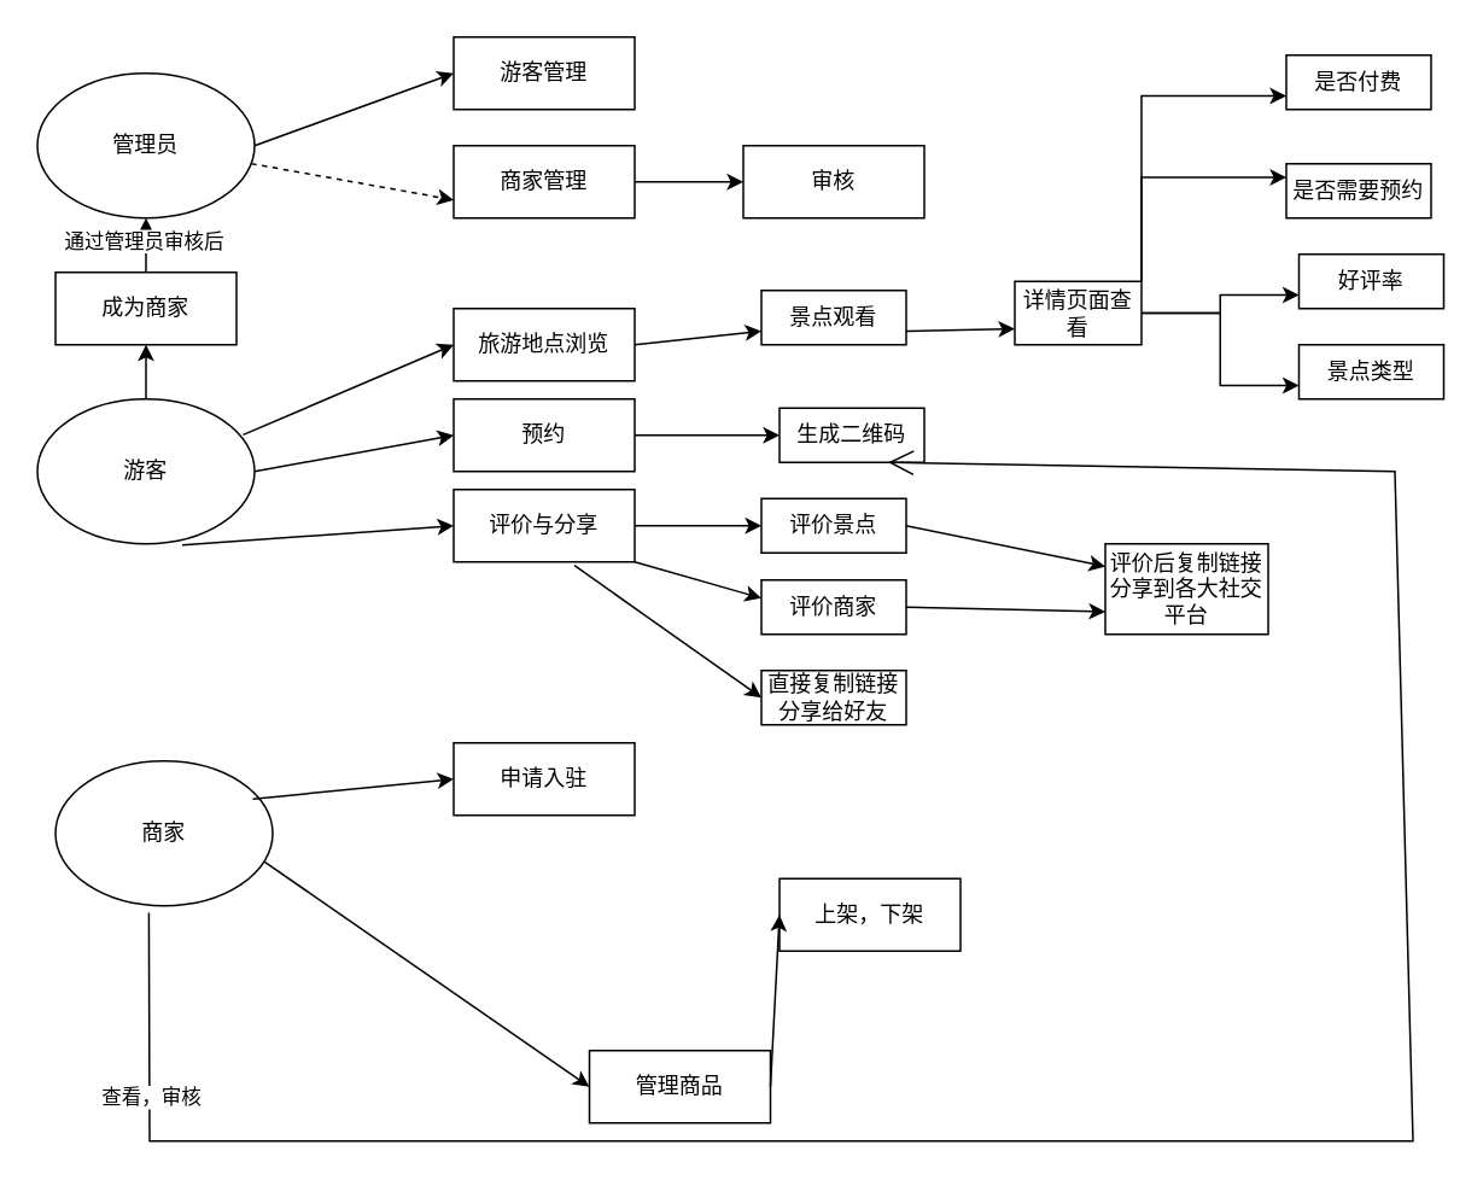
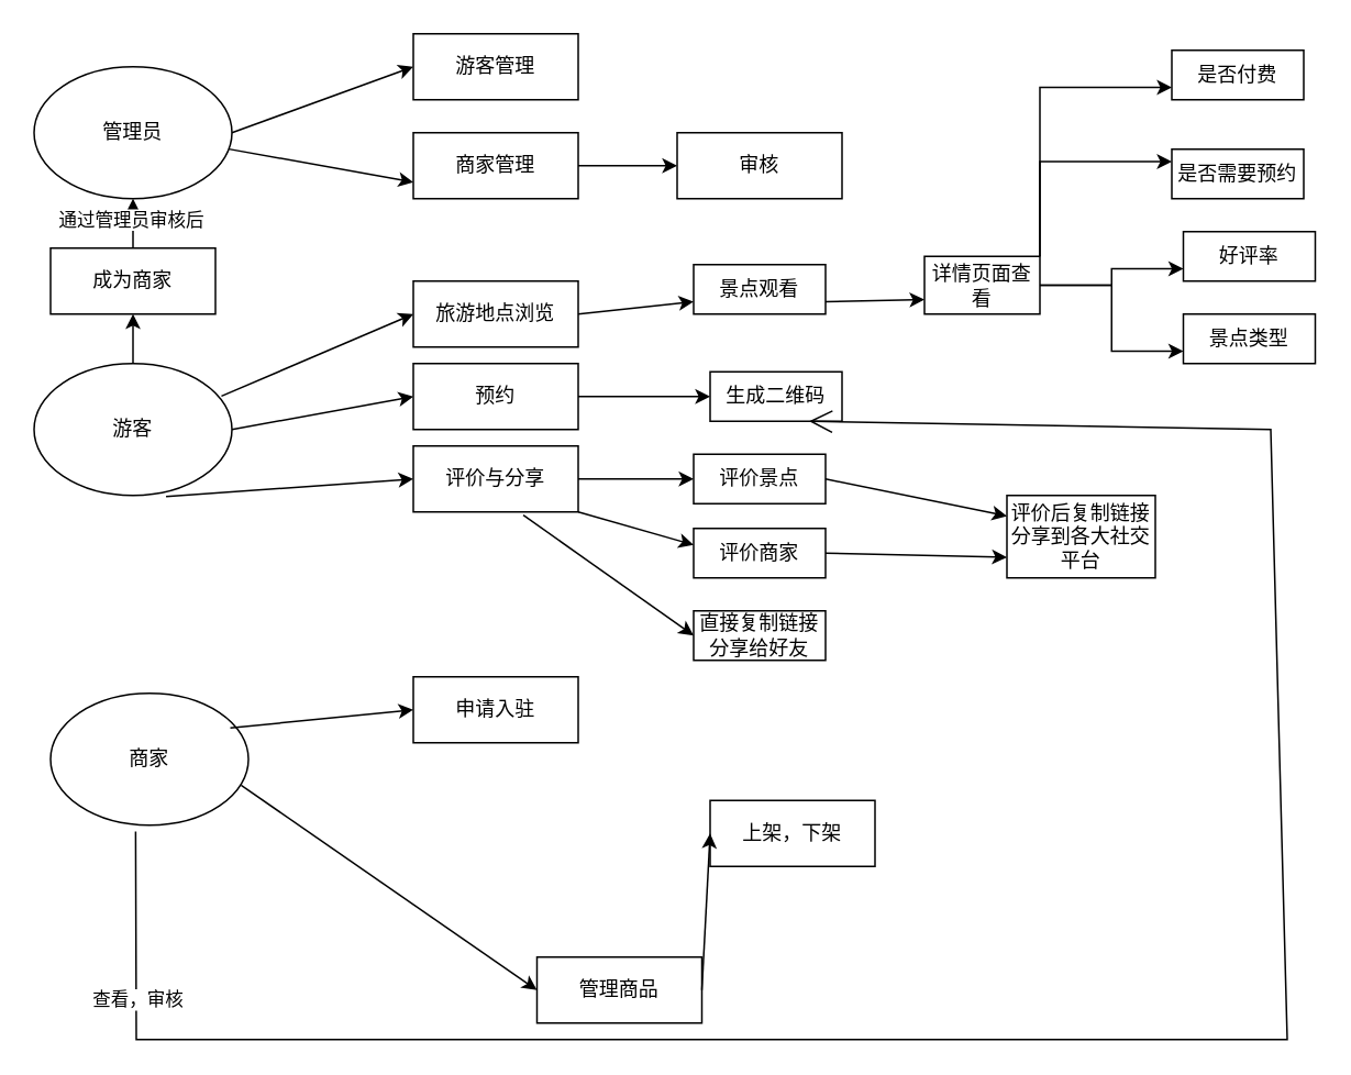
  <mxCell id="0" />
  <mxCell id="1" parent="0" />
  <mxCell id="2" value="管理员" style="ellipse;whiteSpace=wrap;html=1;" vertex="1" parent="1"><mxGeometry x="20" y="40" width="120" height="80" as="geometry" /></mxCell>
  <mxCell id="3" value="游客" style="ellipse;whiteSpace=wrap;html=1;" vertex="1" parent="1"><mxGeometry x="20" y="220" width="120" height="80" as="geometry" /></mxCell>
  <mxCell id="4" value="商家" style="ellipse;whiteSpace=wrap;html=1;" vertex="1" parent="1"><mxGeometry x="30" y="420" width="120" height="80" as="geometry" /></mxCell>
  <mxCell id="5" value="游客管理" style="rounded=0;whiteSpace=wrap;html=1;" vertex="1" parent="1"><mxGeometry x="250" y="20" width="100" height="40" as="geometry" /></mxCell>
  <mxCell id="6" value="商家管理" style="rounded=0;whiteSpace=wrap;html=1;" vertex="1" parent="1"><mxGeometry x="250" y="80" width="100" height="40" as="geometry" /></mxCell>
  <mxCell id="7" value="旅游地点浏览" style="rounded=0;whiteSpace=wrap;html=1;" vertex="1" parent="1"><mxGeometry x="250" y="170" width="100" height="40" as="geometry" /></mxCell>
  <mxCell id="8" value="预约" style="rounded=0;whiteSpace=wrap;html=1;" vertex="1" parent="1"><mxGeometry x="250" y="220" width="100" height="40" as="geometry" /></mxCell>
  <mxCell id="9" value="评价与分享" style="rounded=0;whiteSpace=wrap;html=1;" vertex="1" parent="1"><mxGeometry x="250" y="270" width="100" height="40" as="geometry" /></mxCell>
  <mxCell id="10" value="申请入驻" style="rounded=0;whiteSpace=wrap;html=1;" vertex="1" parent="1"><mxGeometry x="250" y="410" width="100" height="40" as="geometry" /></mxCell>
  <mxCell id="11" value="管理商品" style="rounded=0;whiteSpace=wrap;html=1;" vertex="1" parent="1"><mxGeometry x="325" y="580" width="100" height="40" as="geometry" /></mxCell>
  <mxCell id="12" value="" style="endArrow=classic;html=1;rounded=0;exitX=1;exitY=0.5;exitDx=0;exitDy=0;entryX=0;entryY=0.5;entryDx=0;entryDy=0;" edge="1" parent="1" source="2" target="5"><mxGeometry width="50" height="50" relative="1" as="geometry"><mxPoint x="170" y="100" as="sourcePoint" /><mxPoint x="220" y="50" as="targetPoint" /></mxGeometry></mxCell>
- <mxCell id="13" value="" style="endArrow=classic;html=1;rounded=0;entryX=0;entryY=0.75;entryDx=0;entryDy=0;dashed=1;" edge="1" parent="1" source="2" target="6"><mxGeometry width="50" height="50" relative="1" as="geometry"><mxPoint x="140" y="200" as="sourcePoint" /><mxPoint x="190" y="150" as="targetPoint" /></mxGeometry></mxCell>
+ <mxCell id="13" value="" style="endArrow=classic;html=1;rounded=0;entryX=0;entryY=0.75;entryDx=0;entryDy=0;" edge="1" parent="1" source="2" target="6"><mxGeometry width="50" height="50" relative="1" as="geometry"><mxPoint x="140" y="200" as="sourcePoint" /><mxPoint x="190" y="150" as="targetPoint" /></mxGeometry></mxCell>
  <mxCell id="14" value="" style="endArrow=classic;html=1;rounded=0;entryX=0;entryY=0.5;entryDx=0;entryDy=0;exitX=1;exitY=0.5;exitDx=0;exitDy=0;" edge="1" parent="1" source="3" target="8"><mxGeometry width="50" height="50" relative="1" as="geometry"><mxPoint x="220" y="320" as="sourcePoint" /><mxPoint x="332" y="340" as="targetPoint" /></mxGeometry></mxCell>
  <mxCell id="15" value="" style="endArrow=classic;html=1;rounded=0;entryX=0;entryY=0.5;entryDx=0;entryDy=0;exitX=0.667;exitY=1.008;exitDx=0;exitDy=0;exitPerimeter=0;" edge="1" parent="1" source="3" target="9"><mxGeometry width="50" height="50" relative="1" as="geometry"><mxPoint x="150" y="330" as="sourcePoint" /><mxPoint x="262" y="350" as="targetPoint" /></mxGeometry></mxCell>
  <mxCell id="16" value="" style="endArrow=classic;html=1;rounded=0;exitX=0.947;exitY=0.247;exitDx=0;exitDy=0;entryX=0;entryY=0.5;entryDx=0;entryDy=0;exitPerimeter=0;" edge="1" parent="1" source="3" target="7"><mxGeometry width="50" height="50" relative="1" as="geometry"><mxPoint x="140" y="230" as="sourcePoint" /><mxPoint x="250" y="190" as="targetPoint" /></mxGeometry></mxCell>
  <mxCell id="17" value="" style="endArrow=classic;html=1;rounded=0;entryX=0;entryY=0.5;entryDx=0;entryDy=0;" edge="1" parent="1" target="10"><mxGeometry width="50" height="50" relative="1" as="geometry"><mxPoint x="139" y="441" as="sourcePoint" /><mxPoint x="290" y="420" as="targetPoint" /></mxGeometry></mxCell>
  <mxCell id="18" value="" style="endArrow=classic;html=1;rounded=0;entryX=0;entryY=0.5;entryDx=0;entryDy=0;exitX=0.963;exitY=0.697;exitDx=0;exitDy=0;exitPerimeter=0;" edge="1" parent="1" source="4" target="11"><mxGeometry width="50" height="50" relative="1" as="geometry"><mxPoint x="180" y="491" as="sourcePoint" /><mxPoint x="292" y="490" as="targetPoint" /></mxGeometry></mxCell>
  <mxCell id="19" value="" style="edgeStyle=orthogonalEdgeStyle;rounded=0;orthogonalLoop=1;jettySize=auto;html=1;" edge="1" parent="1" source="21" target="2"><mxGeometry relative="1" as="geometry" /></mxCell>
  <mxCell id="20" value="通过管理员审核后" style="edgeLabel;html=1;align=center;verticalAlign=middle;resizable=0;points=[];" vertex="1" connectable="0" parent="19"><mxGeometry x="0.503" y="2" relative="1" as="geometry"><mxPoint as="offset" /></mxGeometry></mxCell>
  <mxCell id="21" value="成为商家" style="rounded=0;whiteSpace=wrap;html=1;" vertex="1" parent="1"><mxGeometry x="30" y="150" width="100" height="40" as="geometry" /></mxCell>
  <mxCell id="22" value="" style="endArrow=classic;html=1;rounded=0;entryX=0.5;entryY=1;entryDx=0;entryDy=0;exitX=0.5;exitY=0;exitDx=0;exitDy=0;" edge="1" parent="1" source="3" target="21"><mxGeometry width="50" height="50" relative="1" as="geometry"><mxPoint x="-40" y="260" as="sourcePoint" /><mxPoint x="10" y="210" as="targetPoint" /></mxGeometry></mxCell>
  <mxCell id="23" value="" style="endArrow=classic;html=1;rounded=0;exitX=1;exitY=0.5;exitDx=0;exitDy=0;entryX=0;entryY=0.5;entryDx=0;entryDy=0;" edge="1" parent="1" source="6" target="24"><mxGeometry width="50" height="50" relative="1" as="geometry"><mxPoint x="410" y="140" as="sourcePoint" /><mxPoint x="410" y="100" as="targetPoint" /></mxGeometry></mxCell>
  <mxCell id="24" value="审核" style="rounded=0;whiteSpace=wrap;html=1;" vertex="1" parent="1"><mxGeometry x="410" y="80" width="100" height="40" as="geometry" /></mxCell>
  <mxCell id="25" value="景点观看" style="rounded=0;whiteSpace=wrap;html=1;" vertex="1" parent="1"><mxGeometry x="420" y="160" width="80" height="30" as="geometry" /></mxCell>
  <mxCell id="26" style="edgeStyle=orthogonalEdgeStyle;rounded=0;orthogonalLoop=1;jettySize=auto;html=1;exitX=1;exitY=0;exitDx=0;exitDy=0;entryX=0;entryY=0.75;entryDx=0;entryDy=0;" edge="1" parent="1" source="30" target="46"><mxGeometry relative="1" as="geometry"><mxPoint x="640.471" y="90" as="targetPoint" /></mxGeometry></mxCell>
  <mxCell id="27" style="edgeStyle=orthogonalEdgeStyle;rounded=0;orthogonalLoop=1;jettySize=auto;html=1;exitX=1;exitY=0;exitDx=0;exitDy=0;entryX=0;entryY=0.25;entryDx=0;entryDy=0;" edge="1" parent="1" source="30" target="47"><mxGeometry relative="1" as="geometry" /></mxCell>
  <mxCell id="28" style="edgeStyle=orthogonalEdgeStyle;rounded=0;orthogonalLoop=1;jettySize=auto;html=1;entryX=0;entryY=0.75;entryDx=0;entryDy=0;" edge="1" parent="1" source="30" target="48"><mxGeometry relative="1" as="geometry" /></mxCell>
  <mxCell id="29" style="edgeStyle=orthogonalEdgeStyle;rounded=0;orthogonalLoop=1;jettySize=auto;html=1;entryX=0;entryY=0.75;entryDx=0;entryDy=0;" edge="1" parent="1" source="30" target="49"><mxGeometry relative="1" as="geometry" /></mxCell>
  <mxCell id="30" value="详情页面查看" style="rounded=0;whiteSpace=wrap;html=1;" vertex="1" parent="1"><mxGeometry x="560" y="155" width="70" height="35" as="geometry" /></mxCell>
  <mxCell id="31" value="" style="endArrow=classic;html=1;rounded=0;exitX=1;exitY=0.5;exitDx=0;exitDy=0;entryX=0;entryY=0.75;entryDx=0;entryDy=0;" edge="1" parent="1" source="7" target="25"><mxGeometry width="50" height="50" relative="1" as="geometry"><mxPoint x="400" y="280" as="sourcePoint" /><mxPoint x="450" y="230" as="targetPoint" /></mxGeometry></mxCell>
  <mxCell id="32" value="生成二维码" style="rounded=0;whiteSpace=wrap;html=1;" vertex="1" parent="1"><mxGeometry x="430" y="225" width="80" height="30" as="geometry" /></mxCell>
  <mxCell id="33" value="" style="endArrow=classic;html=1;rounded=0;exitX=1;exitY=0.5;exitDx=0;exitDy=0;entryX=0;entryY=0.5;entryDx=0;entryDy=0;" edge="1" parent="1" source="8" target="32"><mxGeometry width="50" height="50" relative="1" as="geometry"><mxPoint x="370" y="400" as="sourcePoint" /><mxPoint x="420" y="350" as="targetPoint" /></mxGeometry></mxCell>
  <mxCell id="34" value="" style="endArrow=open;endFill=1;endSize=12;html=1;rounded=0;exitX=0.43;exitY=1.047;exitDx=0;exitDy=0;exitPerimeter=0;entryX=0.75;entryY=1;entryDx=0;entryDy=0;" edge="1" parent="1" source="4" target="32"><mxGeometry width="160" relative="1" as="geometry"><mxPoint x="180" y="580" as="sourcePoint" /><mxPoint x="460" y="350" as="targetPoint" /><Array as="points"><mxPoint x="82" y="630" /><mxPoint x="780" y="630" /><mxPoint x="770" y="260" /></Array></mxGeometry></mxCell>
  <mxCell id="35" value="查看，审核" style="edgeLabel;html=1;align=center;verticalAlign=middle;resizable=0;points=[];" vertex="1" connectable="0" parent="34"><mxGeometry x="-0.861" y="1" relative="1" as="geometry"><mxPoint as="offset" /></mxGeometry></mxCell>
  <mxCell id="36" value="评价景点" style="rounded=0;whiteSpace=wrap;html=1;" vertex="1" parent="1"><mxGeometry x="420" y="275" width="80" height="30" as="geometry" /></mxCell>
  <mxCell id="37" value="评价商家" style="rounded=0;whiteSpace=wrap;html=1;" vertex="1" parent="1"><mxGeometry x="420" y="320" width="80" height="30" as="geometry" /></mxCell>
  <mxCell id="38" value="直接复制链接分享给好友" style="rounded=0;whiteSpace=wrap;html=1;" vertex="1" parent="1"><mxGeometry x="420" y="370" width="80" height="30" as="geometry" /></mxCell>
  <mxCell id="39" value="评价后复制链接分享到各大社交平台" style="rounded=0;whiteSpace=wrap;html=1;" vertex="1" parent="1"><mxGeometry x="610" y="300" width="90" height="50" as="geometry" /></mxCell>
  <mxCell id="40" value="" style="endArrow=classic;html=1;rounded=0;exitX=1;exitY=0.5;exitDx=0;exitDy=0;entryX=0;entryY=0.5;entryDx=0;entryDy=0;" edge="1" parent="1" source="9" target="36"><mxGeometry width="50" height="50" relative="1" as="geometry"><mxPoint x="340" y="370" as="sourcePoint" /><mxPoint x="390" y="320" as="targetPoint" /></mxGeometry></mxCell>
  <mxCell id="41" value="" style="endArrow=classic;html=1;rounded=0;exitX=1;exitY=1;exitDx=0;exitDy=0;entryX=0;entryY=0.5;entryDx=0;entryDy=0;" edge="1" parent="1" source="9"><mxGeometry width="50" height="50" relative="1" as="geometry"><mxPoint x="350" y="330" as="sourcePoint" /><mxPoint x="420" y="330" as="targetPoint" /></mxGeometry></mxCell>
  <mxCell id="42" value="" style="endArrow=classic;html=1;rounded=0;exitX=0.667;exitY=1.049;exitDx=0;exitDy=0;entryX=0;entryY=0.5;entryDx=0;entryDy=0;exitPerimeter=0;" edge="1" parent="1" source="9" target="38"><mxGeometry width="50" height="50" relative="1" as="geometry"><mxPoint x="340" y="350" as="sourcePoint" /><mxPoint x="410" y="350" as="targetPoint" /></mxGeometry></mxCell>
  <mxCell id="43" value="" style="endArrow=classic;html=1;rounded=0;exitX=1;exitY=0.5;exitDx=0;exitDy=0;entryX=0;entryY=0.25;entryDx=0;entryDy=0;" edge="1" parent="1" source="36" target="39"><mxGeometry width="50" height="50" relative="1" as="geometry"><mxPoint x="530" y="290" as="sourcePoint" /><mxPoint x="600" y="290" as="targetPoint" /></mxGeometry></mxCell>
  <mxCell id="44" value="" style="endArrow=classic;html=1;rounded=0;exitX=1;exitY=0.5;exitDx=0;exitDy=0;entryX=0;entryY=0.75;entryDx=0;entryDy=0;" edge="1" parent="1" source="37" target="39"><mxGeometry width="50" height="50" relative="1" as="geometry"><mxPoint x="520" y="340" as="sourcePoint" /><mxPoint x="590" y="340" as="targetPoint" /></mxGeometry></mxCell>
  <mxCell id="45" value="" style="endArrow=classic;html=1;rounded=0;exitX=1;exitY=0.75;exitDx=0;exitDy=0;entryX=0;entryY=0.75;entryDx=0;entryDy=0;" edge="1" parent="1" source="25" target="30"><mxGeometry width="50" height="50" relative="1" as="geometry"><mxPoint x="500" y="220" as="sourcePoint" /><mxPoint x="550" y="170" as="targetPoint" /></mxGeometry></mxCell>
  <mxCell id="46" value="是否付费" style="rounded=0;whiteSpace=wrap;html=1;" vertex="1" parent="1"><mxGeometry x="710" y="30" width="80" height="30" as="geometry" /></mxCell>
  <mxCell id="47" value="是否需要预约" style="rounded=0;whiteSpace=wrap;html=1;" vertex="1" parent="1"><mxGeometry x="710" y="90" width="80" height="30" as="geometry" /></mxCell>
  <mxCell id="48" value="好评率" style="rounded=0;whiteSpace=wrap;html=1;" vertex="1" parent="1"><mxGeometry x="717" y="140" width="80" height="30" as="geometry" /></mxCell>
  <mxCell id="49" value="景点类型" style="rounded=0;whiteSpace=wrap;html=1;" vertex="1" parent="1"><mxGeometry x="717" y="190" width="80" height="30" as="geometry" /></mxCell>
  <mxCell id="50" value="上架，下架" style="rounded=0;whiteSpace=wrap;html=1;" vertex="1" parent="1"><mxGeometry x="430" y="485" width="100" height="40" as="geometry" /></mxCell>
  <mxCell id="51" value="" style="endArrow=classic;html=1;rounded=0;exitX=1;exitY=0.5;exitDx=0;exitDy=0;entryX=0;entryY=0.5;entryDx=0;entryDy=0;" edge="1" parent="1" source="11" target="50"><mxGeometry width="50" height="50" relative="1" as="geometry"><mxPoint x="370" y="600" as="sourcePoint" /><mxPoint x="420" y="550" as="targetPoint" /></mxGeometry></mxCell>
